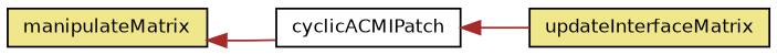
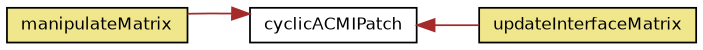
  digraph {
    rankdir=LR
    node [color=black fillcolor=khaki fontname=Helvetica fontsize=10 shape=record style=filled]
    edge [color=brown dir=back fontname=Helvetica fontsize=10 labelfontname=Helvetica labelfontsize=10 style=solid]
    n1 [fontcolor=black height=0.2 label=manipulateMatrix width=0.4]
    n2 [fillcolor=white height=0.2 label=cyclicACMIPatch width=0.4]
    n3 [height=0.2 label=updateInterfaceMatrix width=0.4]
-   n1 -> n2
+   n2 -> n1
    n2 -> n3
  }
